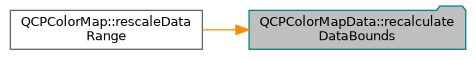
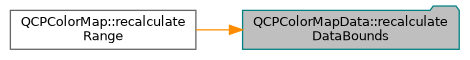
  digraph {
    rankdir=RL
    node [fontname=Helvetica fontsize=10 style=filled]
    n1 [color=teal fillcolor=grey75 fontcolor=black height=0.2 label="QCPColorMapData::recalculate\lDataBounds" shape=folder width=0.4]
-   n2 [color=gray40 fillcolor=white height=0.2 label="QCPColorMap::rescaleData\lRange" shape=box width=0.4]
+   n2 [color=gray40 fillcolor=white height=0.2 label="QCPColorMap::recalculate\lRange" shape=box width=0.4]
    n1 -> n2 [color=darkorange dir=back fontname=Helvetica fontsize=10 labelfontname=Helvetica labelfontsize=10 style=solid]
  }
